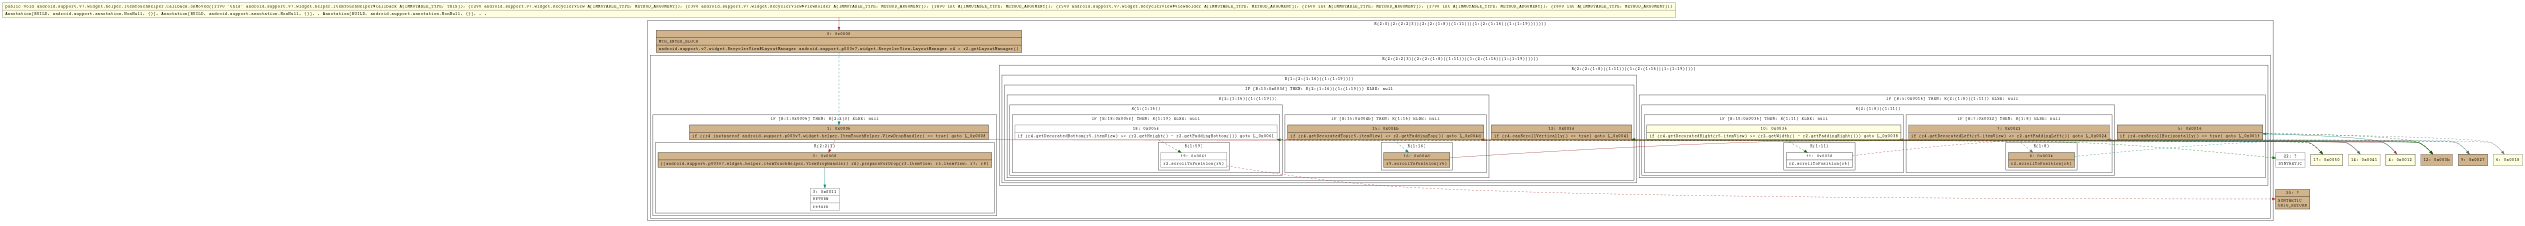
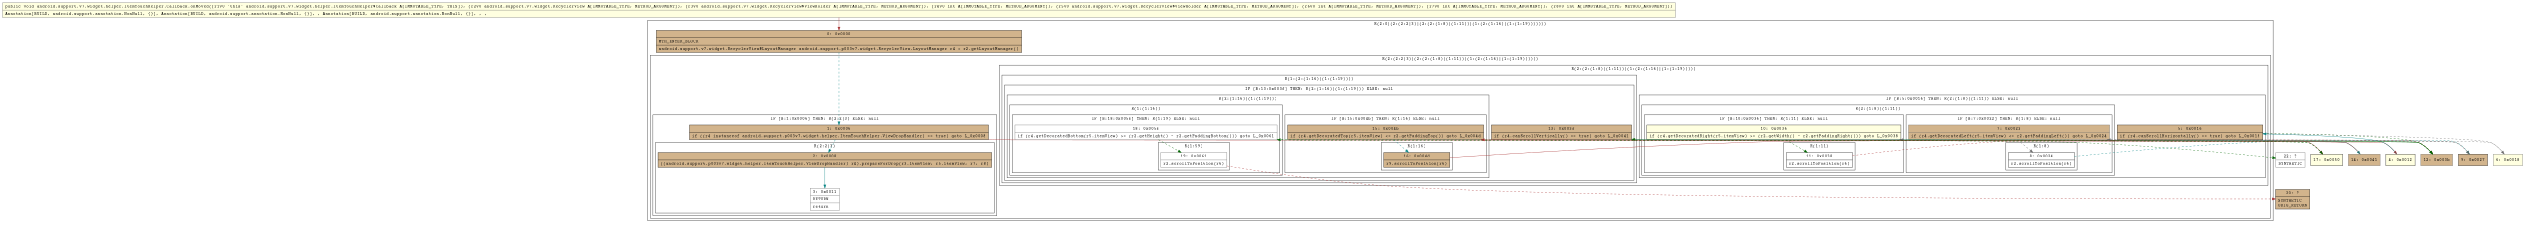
  digraph {
    fontname="Courier Prime"
    node [color=black fillcolor=tan fontname="Courier Prime" shape=record style=filled]
    edge [color=darkgreen fontname="Courier Prime" style=dashed]
    n1 [label="{2\:\ 0x0008|((android.support.p003v7.widget.helper.ItemTouchHelper.ViewDropHandler) r4).prepareForDrop(r3.itemView, r5.itemView, r7, r8)\l}"]
    n2 [color=gray40 fillcolor=white label="{3\:\ 0x0011|RETURN\l|return\l}"]
    n3 [label="{1\:\ 0x0006|if ((r4 instanceof android.support.p003v7.widget.helper.ItemTouchHelper.ViewDropHandler) == true) goto L_0x0008\l}"]
-   n4 [label="{8\:\ 0x0024|r2.scrollToPosition(r6)\l}"]
+   n4 [fillcolor=white label="{8\:\ 0x0024|r2.scrollToPosition(r6)\l}"]
    n5 [color=gray40 label="{7\:\ 0x0022|if (r4.getDecoratedLeft(r5.itemView) \<= r2.getPaddingLeft()) goto L_0x0024\l}"]
    n6 [fillcolor=white label="{11\:\ 0x0038|r2.scrollToPosition(r6)\l}"]
    n7 [fillcolor=lightyellow label="{10\:\ 0x0036|if (r4.getDecoratedRight(r5.itemView) \>= (r2.getWidth() \- r2.getPaddingRight())) goto L_0x0038\l}"]
    n8 [label="{5\:\ 0x0016|if (r4.canScrollHorizontally() == true) goto L_0x0018\l}"]
    n9 [label="{16\:\ 0x004d|r9.scrollToPosition(r6)\l}"]
    n10 [label="{15\:\ 0x004b|if (r4.getDecoratedTop(r5.itemView) \<= r2.getPaddingTop()) goto L_0x004d\l}"]
    n11 [color=gray40 fillcolor=white label="{19\:\ 0x0061|r2.scrollToPosition(r6)\l}"]
    n12 [color=gray40 fillcolor=white label="{18\:\ 0x005f|if (r4.getDecoratedBottom(r5.itemView) \>= (r2.getHeight() \- r2.getPaddingBottom())) goto L_0x0061\l}"]
    n13 [label="{13\:\ 0x003f|if (r4.canScrollVertically() == true) goto L_0x0041\l}"]
    n14 [label="{0\:\ 0x0000|MTH_ENTER_BLOCK\l|android.support.v7.widget.RecyclerView$LayoutManager android.support.p003v7.widget.RecyclerView.LayoutManager r4 = r2.getLayoutManager()\l}"]
    n15 [fillcolor=lightyellow label="{4\:\ 0x0012}"]
    n16 [label="{9\:\ 0x0027}"]
    n17 [color=gray40 label="{12\:\ 0x003b}"]
    n18 [color=gray40 fillcolor=lightyellow label="{6\:\ 0x0018}"]
    n19 [fillcolor=lightyellow label="{17\:\ 0x0050}"]
    n20 [label="{20\:\ ?|SYNTHETIC\lORIG_RETURN\l}"]
    n21 [color=gray40 fillcolor=white label="{22\:\ ?|SYNTHETIC\l}"]
-   n22 [color=gray40 fillcolor=lightyellow label="{14\:\ 0x0041}"]
+   n22 [color=gray40 label="{14\:\ 0x0041}"]
    n23 [color=gray40 fillcolor=lightyellow label="{public void android.support.v7.widget.helper.ItemTouchHelper.Callback.onMoved((r1v0 'this' android.support.v7.widget.helper.ItemTouchHelper$Callback A[IMMUTABLE_TYPE, THIS]), (r2v0 android.support.v7.widget.RecyclerView A[IMMUTABLE_TYPE, METHOD_ARGUMENT]), (r3v0 android.support.v7.widget.RecyclerView$ViewHolder A[IMMUTABLE_TYPE, METHOD_ARGUMENT]), (r4v0 int A[IMMUTABLE_TYPE, METHOD_ARGUMENT]), (r5v0 android.support.v7.widget.RecyclerView$ViewHolder A[IMMUTABLE_TYPE, METHOD_ARGUMENT]), (r6v0 int A[IMMUTABLE_TYPE, METHOD_ARGUMENT]), (r7v0 int A[IMMUTABLE_TYPE, METHOD_ARGUMENT]), (r8v0 int A[IMMUTABLE_TYPE, METHOD_ARGUMENT]))  | Annotation[BUILD, android.support.annotation.NonNull, \{\}], Annotation[BUILD, android.support.annotation.NonNull, \{\}], , Annotation[BUILD, android.support.annotation.NonNull, \{\}], , , \l}"]
    subgraph cluster_1 {
      label="R(2:0|(2:(2:2|3)|(2:(2:(1:8)|(1:11))|(1:(2:(1:16)|(1:(1:19)))))))"
      n14
      subgraph cluster_2 {
        label="R(2:(2:2|3)|(2:(2:(1:8)|(1:11))|(1:(2:(1:16)|(1:(1:19))))))"
        subgraph cluster_3 {
          label="IF [B:1:0x0006] THEN: R(2:2|3) ELSE: null"
          n3
          subgraph cluster_4 {
            label="R(2:2|3)"
            n1
            n2
          }
        }
        subgraph cluster_5 {
          label="R(2:(2:(1:8)|(1:11))|(1:(2:(1:16)|(1:(1:19)))))"
          subgraph cluster_6 {
            label="IF [B:5:0x0016] THEN: R(2:(1:8)|(1:11)) ELSE: null"
            n8
            subgraph cluster_7 {
              label="R(2:(1:8)|(1:11))"
              subgraph cluster_8 {
                label="IF [B:7:0x0022] THEN: R(1:8) ELSE: null"
                n5
                subgraph cluster_9 {
                  label="R(1:8)"
                  n4
                }
              }
              subgraph cluster_10 {
                label="IF [B:10:0x0036] THEN: R(1:11) ELSE: null"
                n7
                subgraph cluster_11 {
                  label="R(1:11)"
                  n6
                }
              }
            }
          }
          subgraph cluster_12 {
            label="R(1:(2:(1:16)|(1:(1:19))))"
            subgraph cluster_13 {
              label="IF [B:13:0x003f] THEN: R(2:(1:16)|(1:(1:19))) ELSE: null"
              n13
              subgraph cluster_14 {
                label="R(2:(1:16)|(1:(1:19)))"
                subgraph cluster_15 {
                  label="IF [B:15:0x004b] THEN: R(1:16) ELSE: null"
                  n10
                  subgraph cluster_16 {
                    label="R(1:16)"
                    n9
                  }
                }
                subgraph cluster_17 {
                  label="R(1:(1:16))"
                  subgraph cluster_18 {
                    label="IF [B:18:0x005f] THEN: R(1:19) ELSE: null"
                    n12
                    subgraph cluster_19 {
                      label="R(1:59)"
                      n11
                    }
                  }
                }
              }
            }
          }
        }
      }
    }
    n1 -> n2 [color=teal style=solid]
-   n3 -> n1 [color=brown]
+   n3 -> n1 [color=teal]
    n3 -> n15 [color=brown style=solid]
    n4 -> n16 [color=teal]
    n5 -> n4 [color=gray40]
    n5 -> n16 [color=gray40]
    n6 -> n17 [color=brown]
    n7 -> n6
    n7 -> n17 [style=solid]
    n8 -> n17
    n8 -> n18 [color=gray40]
    n9 -> n19 [color=brown style=solid]
    n10 -> n9 [color=teal]
    n10 -> n19
    n11 -> n20 [color=brown]
    n12 -> n11
    n12 -> n21
    n13 -> n22 [color=teal style=solid]
    n14 -> n3 [color=teal]
    n15 -> n8 [color=teal style=solid]
    n16 -> n7 [color=gray40]
    n17 -> n13 [style=solid]
    n18 -> n5 [color=gray40]
    n19 -> n12
    n22 -> n10 [color=brown style=solid]
    n23 -> n14 [color=brown style=solid]
  }
